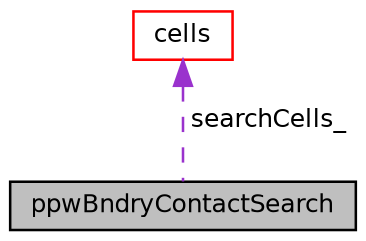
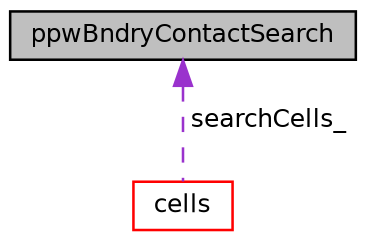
  digraph {
    node [fontname=Helvetica fontsize=10 shape=record style=filled]
    n1 [color=black fillcolor=grey75 fontcolor=black height=0.2 label=ppwBndryContactSearch width=0.4]
    n2 [color=red fillcolor=white height=0.2 label=cells width=0.4]
-   n2 -> n1 [color=darkorchid3 dir=back fontname=Helvetica fontsize=10 label=" searchCells_" labelfontname=Helvetica labelfontsize=10 style=dashed]
+   n1 -> n2 [color=darkorchid3 dir=back fontname=Helvetica fontsize=10 label=" searchCells_" labelfontname=Helvetica labelfontsize=10 style=dashed]
  }
